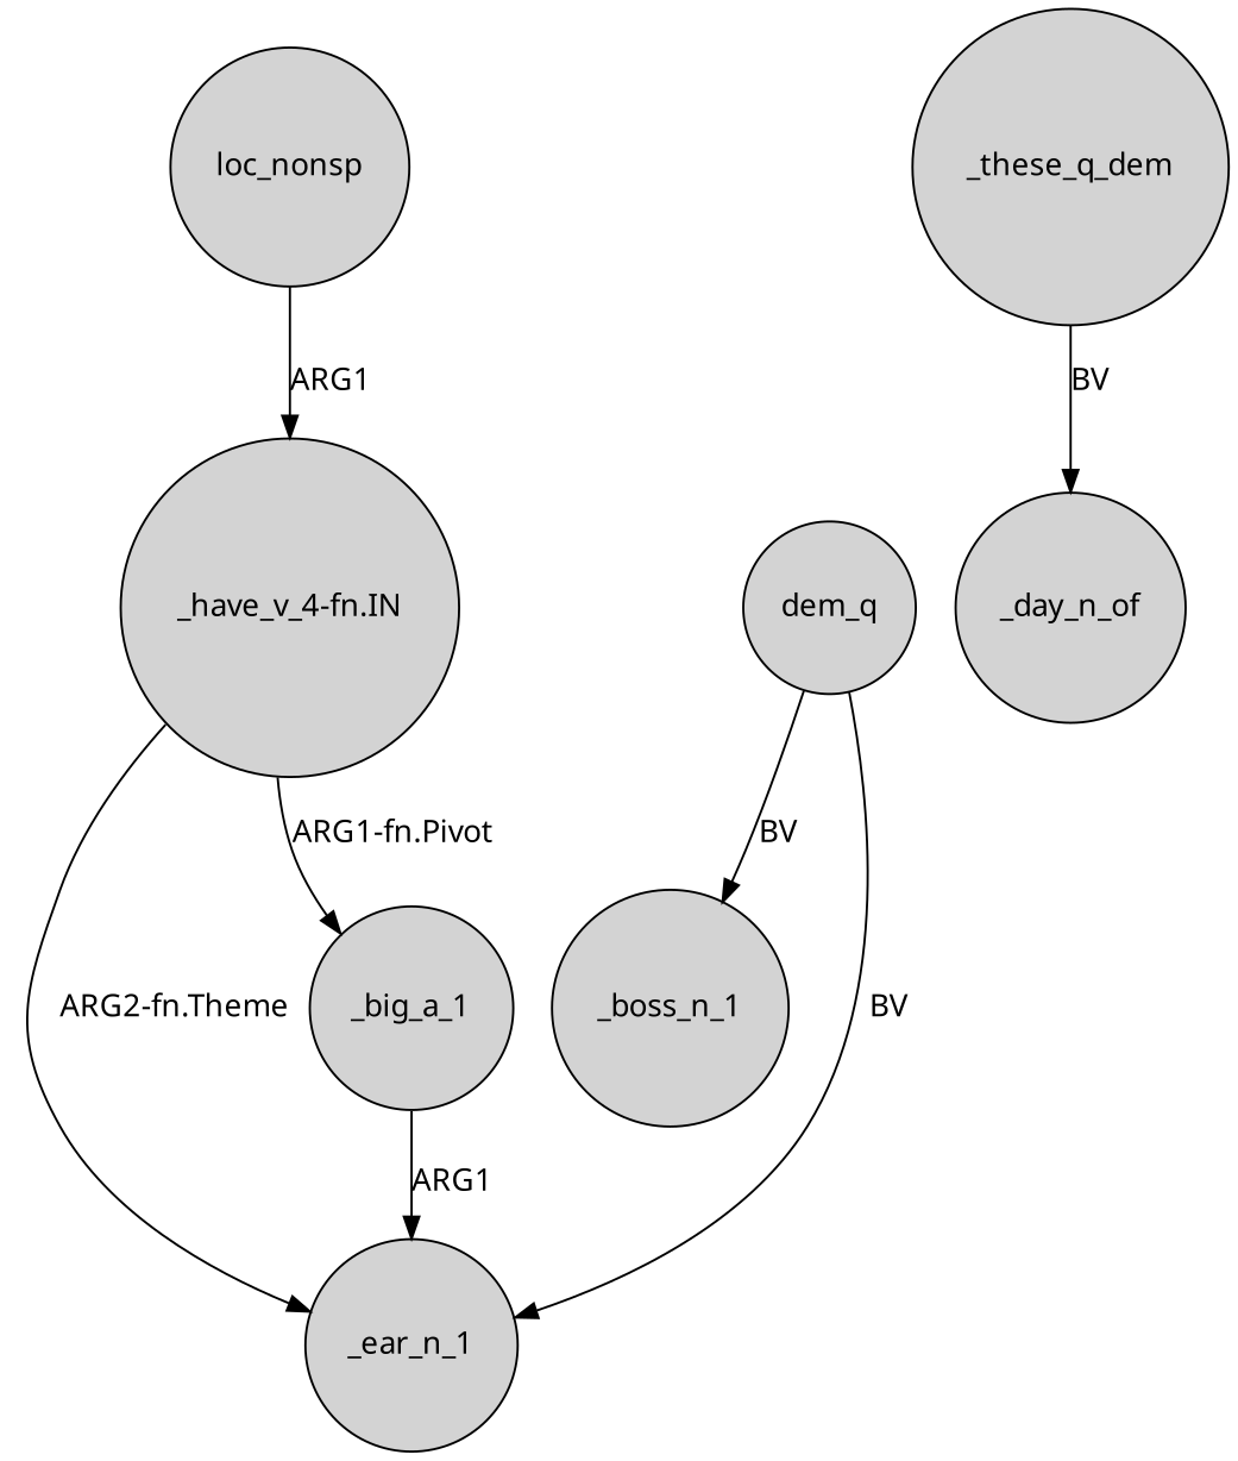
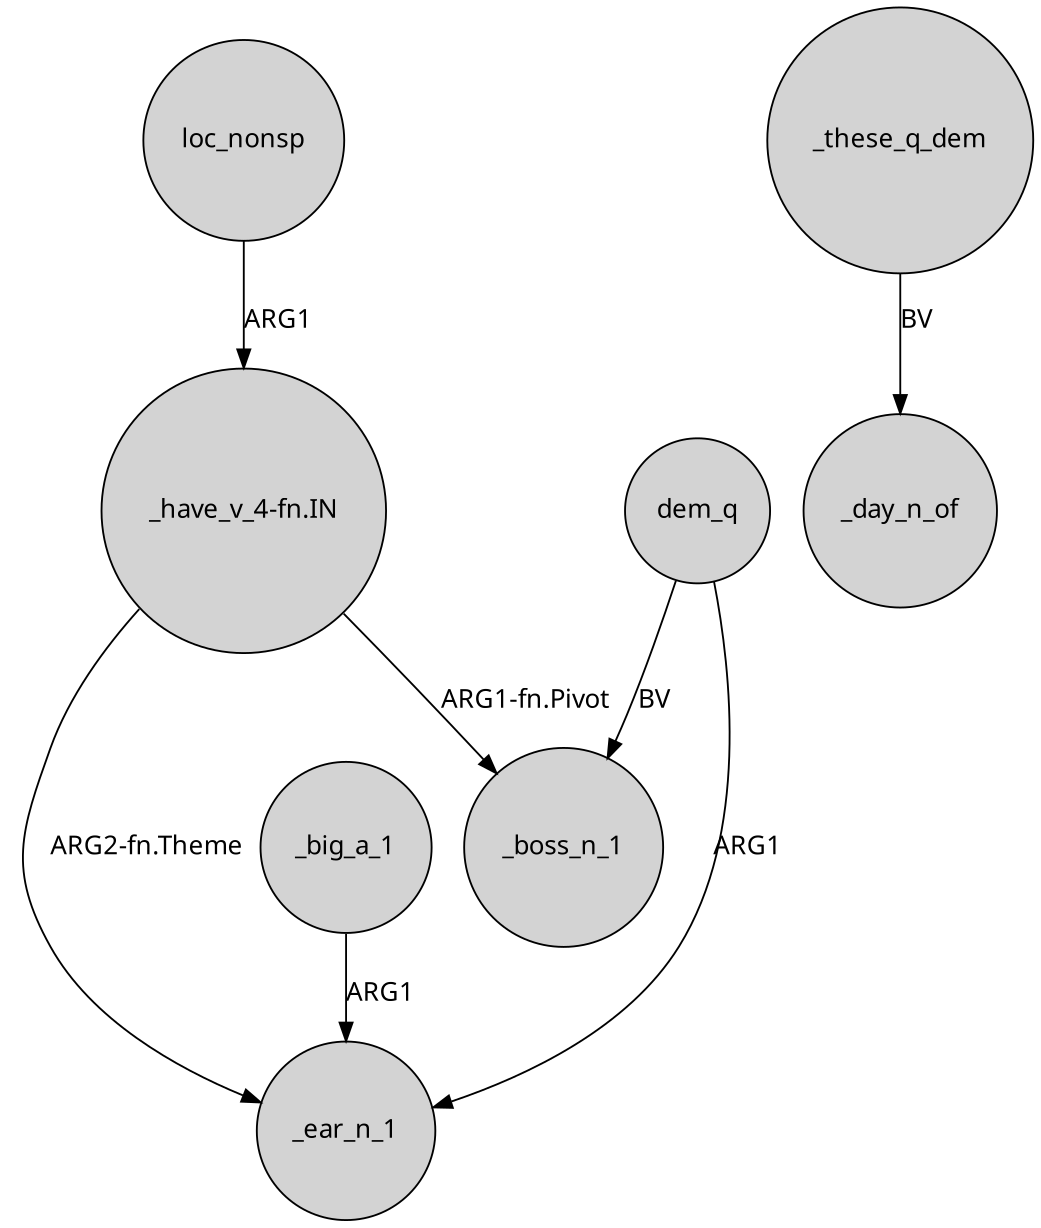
  digraph {
    fontname="Noto Sans"
    node [fontname="Noto Sans" shape=circle style=filled]
    edge [fontname="Noto Sans"]
    n1 [label="_have_v_4-fn.IN"]
    _boss_n_1
    _ear_n_1
    _big_a_1
    n5 [label=dem_q]
    _these_q_dem
    _day_n_of
    loc_nonsp
-   n1 -> _big_a_1 [label="ARG1-fn.Pivot"]
+   n1 -> _boss_n_1 [label="ARG1-fn.Pivot"]
    n1 -> _ear_n_1 [label="ARG2-fn.Theme"]
    _big_a_1 -> _ear_n_1 [label=ARG1]
    n5 -> _boss_n_1 [label=BV]
-   n5 -> _ear_n_1 [label=BV]
+   n5 -> _ear_n_1 [label=ARG1]
    _these_q_dem -> _day_n_of [label=BV]
    loc_nonsp -> n1 [label=ARG1]
  }
